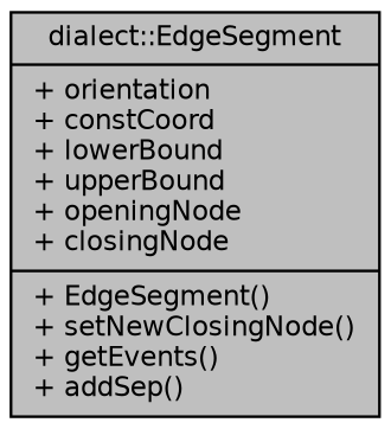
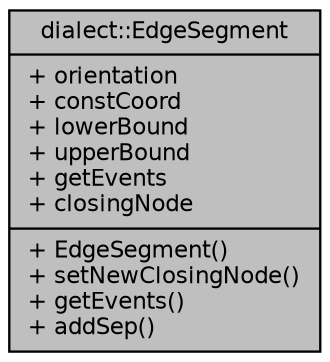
  digraph {
-   n1 [color=black fillcolor=grey75 fontcolor=black fontname=Helvetica fontsize=10 height=0.2 label="{dialect::EdgeSegment\n|+ orientation\l+ constCoord\l+ lowerBound\l+ upperBound\l+ openingNode\l+ closingNode\l|+ EdgeSegment()\l+ setNewClosingNode()\l+ getEvents()\l+ addSep()\l}" shape=record style=filled width=0.4]
+   n1 [color=black fillcolor=grey75 fontcolor=black fontname=Helvetica fontsize=10 height=0.2 label="{dialect::EdgeSegment\n|+ orientation\l+ constCoord\l+ lowerBound\l+ upperBound\l+ getEvents\l+ closingNode\l|+ EdgeSegment()\l+ setNewClosingNode()\l+ getEvents()\l+ addSep()\l}" shape=record style=filled width=0.4]
  }
